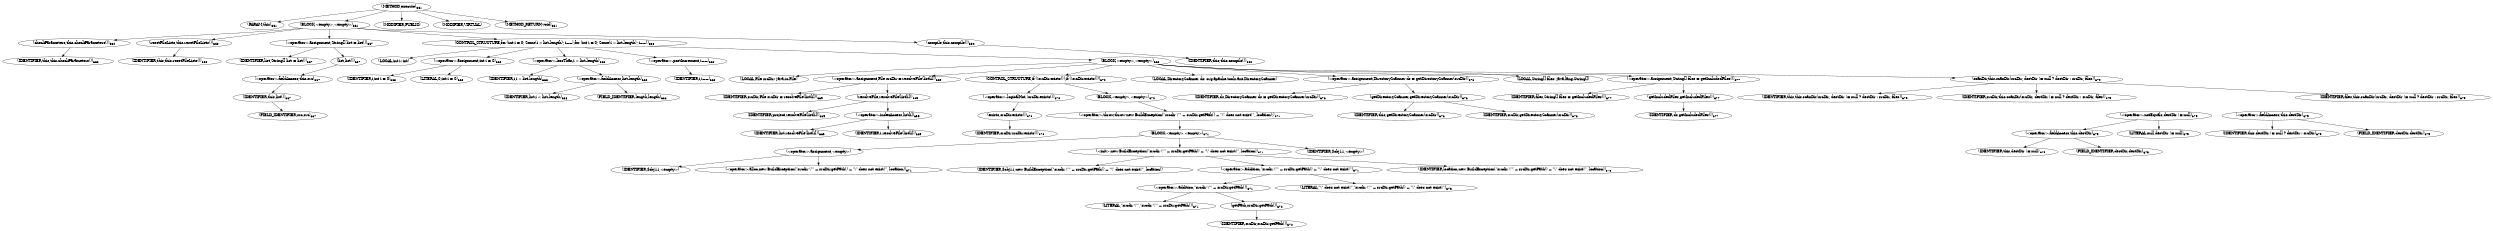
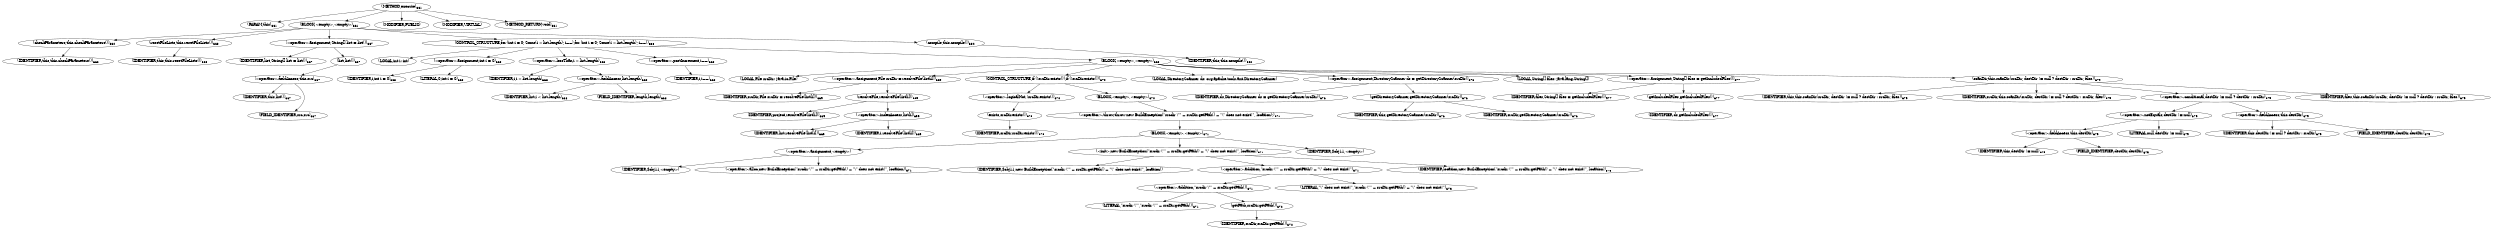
  digraph {
    n1 [label=<(METHOD,execute)<SUB>661</SUB>>]
    n2 [label=<(PARAM,this)<SUB>661</SUB>>]
    n3 [label=<(BLOCK,&lt;empty&gt;,&lt;empty&gt;)<SUB>661</SUB>>]
    n4 [label=<(MODIFIER,PUBLIC)>]
    n5 [label=<(MODIFIER,VIRTUAL)>]
    n6 [label=<(METHOD_RETURN,void)<SUB>661</SUB>>]
    n7 [label=<(checkParameters,this.checkParameters())<SUB>662</SUB>>]
    n8 [label=<(resetFileLists,this.resetFileLists())<SUB>663</SUB>>]
    n9 [label=<(&lt;operator&gt;.assignment,String[] list = list())<SUB>667</SUB>>]
    n10 [label=<(CONTROL_STRUCTURE,for (int i = 0; Some(i &lt; list.length); i++),for (int i = 0; Some(i &lt; list.length); i++))<SUB>668</SUB>>]
    n11 [label=<(compile,this.compile())<SUB>682</SUB>>]
    n12 [label=<(IDENTIFIER,this,this.checkParameters())<SUB>662</SUB>>]
    n13 [label=<(IDENTIFIER,this,this.resetFileLists())<SUB>663</SUB>>]
    n14 [label=<(IDENTIFIER,list,String[] list = list())<SUB>667</SUB>>]
    n15 [label=<(list,list())<SUB>667</SUB>>]
    n16 [label=<(LOCAL,int i: int)>]
    n17 [label=<(&lt;operator&gt;.assignment,int i = 0)<SUB>668</SUB>>]
    n18 [label=<(&lt;operator&gt;.lessThan,i &lt; list.length)<SUB>668</SUB>>]
    n19 [label=<(&lt;operator&gt;.postIncrement,i++)<SUB>668</SUB>>]
    n20 [label=<(BLOCK,&lt;empty&gt;,&lt;empty&gt;)<SUB>668</SUB>>]
    n21 [label=<(IDENTIFIER,this,this.compile())<SUB>682</SUB>>]
    n22 [label=<(&lt;operator&gt;.fieldAccess,this.src)<SUB>667</SUB>>]
    n23 [label=<(IDENTIFIER,this,list())<SUB>667</SUB>>]
    n24 [label=<(FIELD_IDENTIFIER,src,src)<SUB>667</SUB>>]
    n25 [label=<(IDENTIFIER,i,int i = 0)<SUB>668</SUB>>]
    n26 [label=<(LITERAL,0,int i = 0)<SUB>668</SUB>>]
    n27 [label=<(IDENTIFIER,i,i &lt; list.length)<SUB>668</SUB>>]
    n28 [label=<(&lt;operator&gt;.fieldAccess,list.length)<SUB>668</SUB>>]
    n29 [label=<(IDENTIFIER,i,i++)<SUB>668</SUB>>]
    n30 [label=<(LOCAL,File srcDir: java.io.File)>]
    n31 [label=<(&lt;operator&gt;.assignment,File srcDir = resolveFile(list[i]))<SUB>669</SUB>>]
    n32 [label=<(CONTROL_STRUCTURE,if (!srcDir.exists()),if (!srcDir.exists()))<SUB>670</SUB>>]
    n33 [label=<(LOCAL,DirectoryScanner ds: org.apache.tools.ant.DirectoryScanner)>]
    n34 [label=<(&lt;operator&gt;.assignment,DirectoryScanner ds = getDirectoryScanner(srcDir))<SUB>676</SUB>>]
    n35 [label=<(LOCAL,String[] files: java.lang.String[])>]
    n36 [label=<(&lt;operator&gt;.assignment,String[] files = getIncludedFiles())<SUB>677</SUB>>]
    n37 [label=<(scanDir,this.scanDir(srcDir, destDir != null ? destDir : srcDir, files))<SUB>679</SUB>>]
    n38 [label=<(IDENTIFIER,list,i &lt; list.length)<SUB>668</SUB>>]
    n39 [label=<(FIELD_IDENTIFIER,length,length)<SUB>668</SUB>>]
    n40 [label=<(IDENTIFIER,srcDir,File srcDir = resolveFile(list[i]))<SUB>669</SUB>>]
    n41 [label=<(resolveFile,resolveFile(list[i]))<SUB>669</SUB>>]
    n42 [label=<(&lt;operator&gt;.logicalNot,!srcDir.exists())<SUB>670</SUB>>]
    n43 [label=<(BLOCK,&lt;empty&gt;,&lt;empty&gt;)<SUB>670</SUB>>]
    n44 [label=<(IDENTIFIER,ds,DirectoryScanner ds = getDirectoryScanner(srcDir))<SUB>676</SUB>>]
    n45 [label=<(getDirectoryScanner,getDirectoryScanner(srcDir))<SUB>676</SUB>>]
-   n46 [label=<(IDENTIFIER,files,String[] files = getIncludedFiles())<SUB>677</SUB>>]
+   n46 [label=<(IDENTIFIER,files,String[] files = getIncludedFiles())<SUB>977</SUB>>]
    n47 [label=<(getIncludedFiles,getIncludedFiles())<SUB>677</SUB>>]
    n48 [label=<(IDENTIFIER,this,this.scanDir(srcDir, destDir != null ? destDir : srcDir, files))<SUB>679</SUB>>]
    n49 [label=<(IDENTIFIER,srcDir,this.scanDir(srcDir, destDir != null ? destDir : srcDir, files))<SUB>679</SUB>>]
+   n50 [label=<(&lt;operator&gt;.conditional,destDir != null ? destDir : srcDir)<SUB>679</SUB>>]
    n51 [label=<(IDENTIFIER,files,this.scanDir(srcDir, destDir != null ? destDir : srcDir, files))<SUB>679</SUB>>]
    n52 [label=<(IDENTIFIER,project,resolveFile(list[i]))<SUB>669</SUB>>]
    n53 [label=<(&lt;operator&gt;.indexAccess,list[i])<SUB>699</SUB>>]
    n54 [label=<(IDENTIFIER,list,resolveFile(list[i]))<SUB>669</SUB>>]
    n55 [label=<(IDENTIFIER,i,resolveFile(list[i]))<SUB>669</SUB>>]
    n56 [label=<(exists,srcDir.exists())<SUB>670</SUB>>]
    n57 [label=<(&lt;operator&gt;.throw,throw new BuildException(&quot;srcdir \&quot;&quot; + srcDir.getPath() + &quot;\&quot; does not exist!&quot;, location);)<SUB>671</SUB>>]
    n58 [label=<(IDENTIFIER,srcDir,srcDir.exists())<SUB>670</SUB>>]
    n59 [label=<(BLOCK,&lt;empty&gt;,&lt;empty&gt;)<SUB>671</SUB>>]
    n60 [label=<(&lt;operator&gt;.assignment,&lt;empty&gt;)>]
    n61 [label=<(&lt;init&gt;,new BuildException(&quot;srcdir \&quot;&quot; + srcDir.getPath() + &quot;\&quot; does not exist!&quot;, location))<SUB>671</SUB>>]
    n62 [label=<(IDENTIFIER,$obj11,&lt;empty&gt;)>]
    n63 [label=<(IDENTIFIER,$obj11,&lt;empty&gt;)>]
    n64 [label=<(&lt;operator&gt;.alloc,new BuildException(&quot;srcdir \&quot;&quot; + srcDir.getPath() + &quot;\&quot; does not exist!&quot;, location))<SUB>671</SUB>>]
    n65 [label=<(IDENTIFIER,$obj11,new BuildException(&quot;srcdir \&quot;&quot; + srcDir.getPath() + &quot;\&quot; does not exist!&quot;, location))>]
    n66 [label=<(&lt;operator&gt;.addition,&quot;srcdir \&quot;&quot; + srcDir.getPath() + &quot;\&quot; does not exist!&quot;)<SUB>671</SUB>>]
    n67 [label=<(IDENTIFIER,location,new BuildException(&quot;srcdir \&quot;&quot; + srcDir.getPath() + &quot;\&quot; does not exist!&quot;, location))<SUB>673</SUB>>]
    n68 [label=<(&lt;operator&gt;.addition,&quot;srcdir \&quot;&quot; + srcDir.getPath())<SUB>671</SUB>>]
    n69 [label=<(LITERAL,&quot;\&quot; does not exist!&quot;,&quot;srcdir \&quot;&quot; + srcDir.getPath() + &quot;\&quot; does not exist!&quot;)<SUB>673</SUB>>]
    n70 [label=<(LITERAL,&quot;srcdir \&quot;&quot;,&quot;srcdir \&quot;&quot; + srcDir.getPath())<SUB>671</SUB>>]
    n71 [label=<(getPath,srcDir.getPath())<SUB>672</SUB>>]
    n72 [label=<(IDENTIFIER,srcDir,srcDir.getPath())<SUB>672</SUB>>]
    n73 [label=<(IDENTIFIER,this,getDirectoryScanner(srcDir))<SUB>676</SUB>>]
    n74 [label=<(IDENTIFIER,srcDir,getDirectoryScanner(srcDir))<SUB>676</SUB>>]
    n75 [label=<(IDENTIFIER,ds,getIncludedFiles())<SUB>677</SUB>>]
    n76 [label=<(&lt;operator&gt;.notEquals,destDir != null)<SUB>679</SUB>>]
    n77 [label=<(&lt;operator&gt;.fieldAccess,this.destDir)<SUB>679</SUB>>]
    n78 [label=<(&lt;operator&gt;.fieldAccess,this.destDir)<SUB>679</SUB>>]
    n79 [label=<(LITERAL,null,destDir != null)<SUB>679</SUB>>]
    n80 [label=<(IDENTIFIER,this,destDir != null ? destDir : srcDir)<SUB>679</SUB>>]
    n81 [label=<(FIELD_IDENTIFIER,destDir,destDir)<SUB>679</SUB>>]
    n82 [label=<(IDENTIFIER,this,destDir != null)<SUB>679</SUB>>]
    n83 [label=<(FIELD_IDENTIFIER,destDir,destDir)<SUB>679</SUB>>]
    n1 -> n2
    n1 -> n3
    n1 -> n4
    n1 -> n5
    n1 -> n6
    n3 -> n7
    n3 -> n8
    n3 -> n9
    n3 -> n10
    n3 -> n11
    n7 -> n12
    n8 -> n13
    n9 -> n14
    n9 -> n15
    n10 -> n16
    n10 -> n17
    n10 -> n18
    n10 -> n19
    n10 -> n20
    n11 -> n21
    n15 -> n22
    n17 -> n25
    n17 -> n26
    n18 -> n27
    n18 -> n28
    n19 -> n29
    n20 -> n30
    n20 -> n31
    n20 -> n32
    n20 -> n33
    n20 -> n34
    n20 -> n35
    n20 -> n36
    n20 -> n37
    n22 -> n23
-   n23 -> n24
+   n22 -> n24
    n28 -> n38
    n28 -> n39
    n31 -> n40
    n31 -> n41
    n32 -> n42
    n32 -> n43
    n34 -> n44
    n34 -> n45
    n36 -> n46
    n36 -> n47
    n37 -> n48
    n37 -> n49
+   n37 -> n50
    n37 -> n51
    n41 -> n52
    n41 -> n53
    n42 -> n56
    n43 -> n57
    n45 -> n73
    n45 -> n74
    n47 -> n75
+   n50 -> n76
+   n50 -> n77
    n53 -> n54
    n53 -> n55
    n56 -> n58
    n57 -> n59
    n59 -> n60
    n59 -> n61
    n59 -> n62
    n60 -> n63
    n60 -> n64
    n61 -> n65
    n61 -> n66
    n61 -> n67
    n66 -> n68
    n66 -> n69
    n68 -> n70
    n68 -> n71
    n71 -> n72
    n76 -> n78
    n76 -> n79
    n77 -> n80
    n77 -> n81
    n78 -> n82
    n78 -> n83
  }
